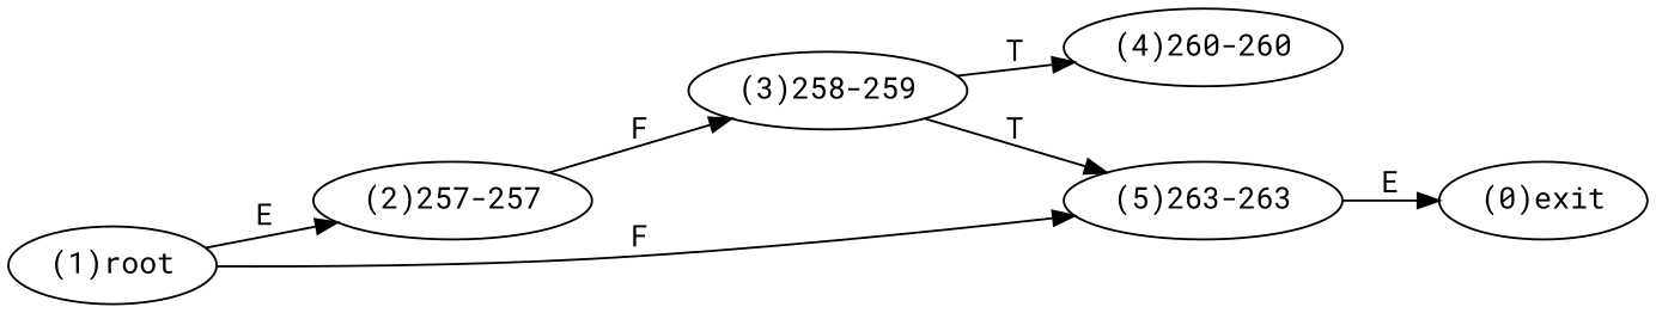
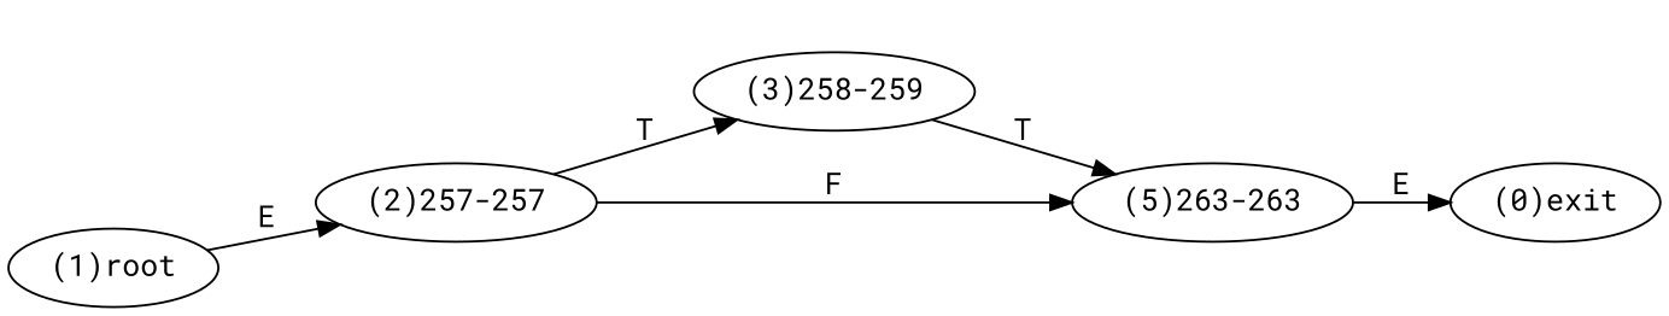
  digraph {
    fontname="Roboto Mono"
    rankdir=LR
    node [fontname="Roboto Mono"]
    edge [fontname="Roboto Mono"]
    n1 [label="(1)root"]
    n2 [label="(2)257-257"]
    n3 [label="(3)258-259"]
    n4 [label="(5)263-263"]
-   n5 [label="(4)260-260"]
    n6 [label="(0)exit"]
    n1 -> n2 [label=E]
-   n2 -> n3 [label=F]
-   n1 -> n4 [label=F]
+   n2 -> n3 [label=T]
+   n2 -> n4 [label=F]
    n3 -> n4 [label=T]
-   n3 -> n5 [label=T]
    n4 -> n6 [label=E]
  }
